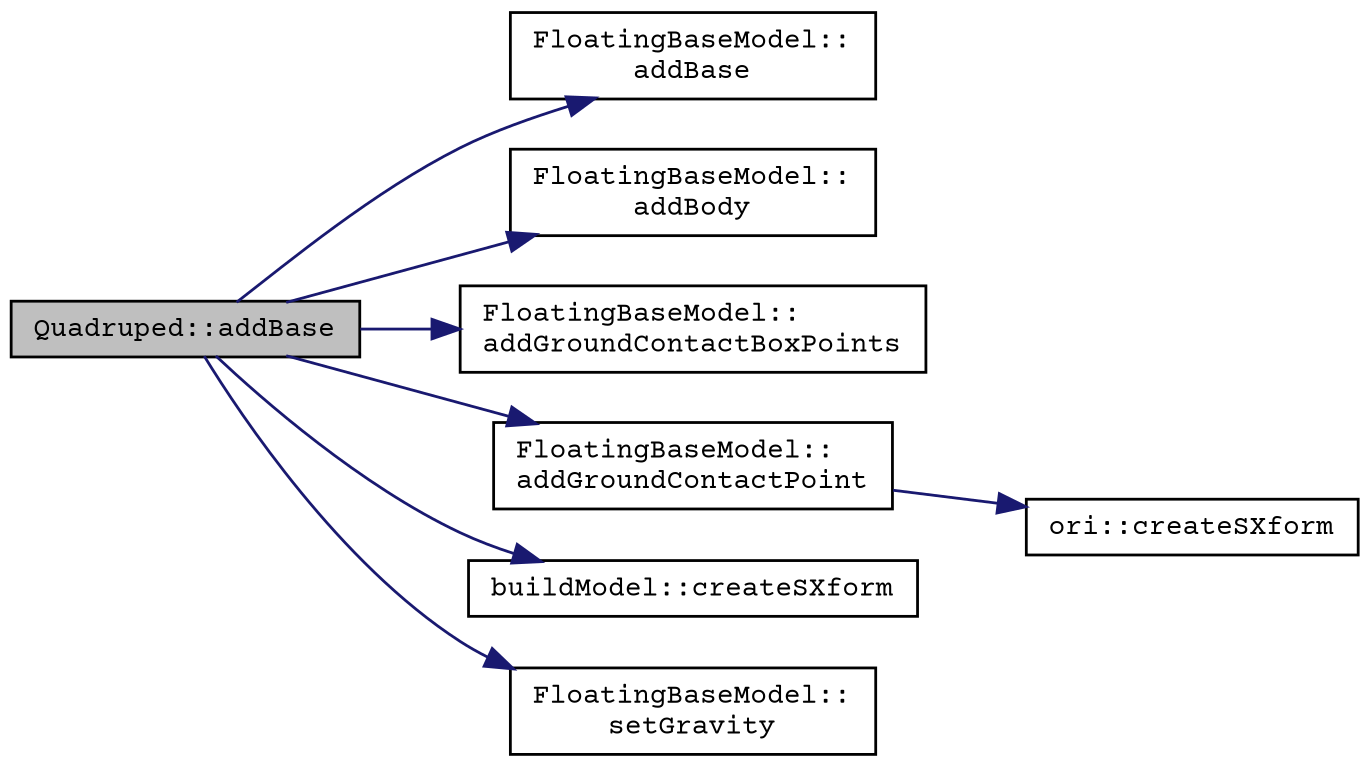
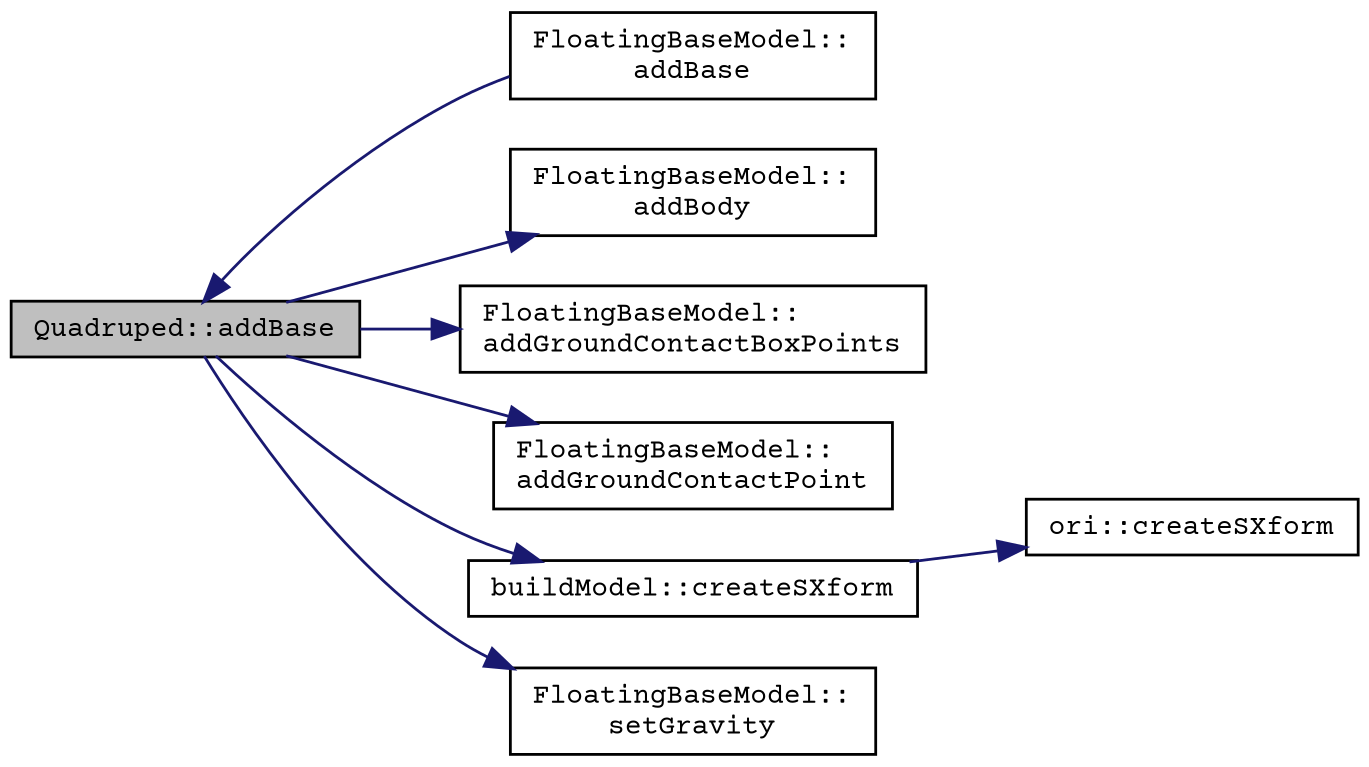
  digraph {
    fontname="Courier Prime"
    rankdir=LR
    node [color=black fillcolor=white fontname="Courier Prime" fontsize=10 shape=record style=filled]
    edge [color=midnightblue fontname="Courier Prime" fontsize=10 labelfontname=FreeSans labelfontsize=10 style=solid]
    n1 [fillcolor=grey75 fontcolor=black height=0.2 label="Quadruped::addBase" width=0.4]
    n2 [height=0.2 label="FloatingBaseModel::\laddBase" width=0.4]
    n3 [height=0.2 label="FloatingBaseModel::\laddBody" width=0.4]
    n4 [height=0.2 label="FloatingBaseModel::\laddGroundContactBoxPoints" width=0.4]
    n5 [height=0.2 label="FloatingBaseModel::\laddGroundContactPoint" width=0.4]
    n6 [height=0.2 label="buildModel::createSXform" width=0.4]
    n7 [height=0.2 label="FloatingBaseModel::\lsetGravity" width=0.4]
    n8 [height=0.2 label="ori::createSXform" width=0.4]
-   n1 -> n2
+   n2 -> n1
    n1 -> n3
    n1 -> n4
    n1 -> n5
    n1 -> n6
    n1 -> n7
-   n5 -> n8
+   n6 -> n8
  }
